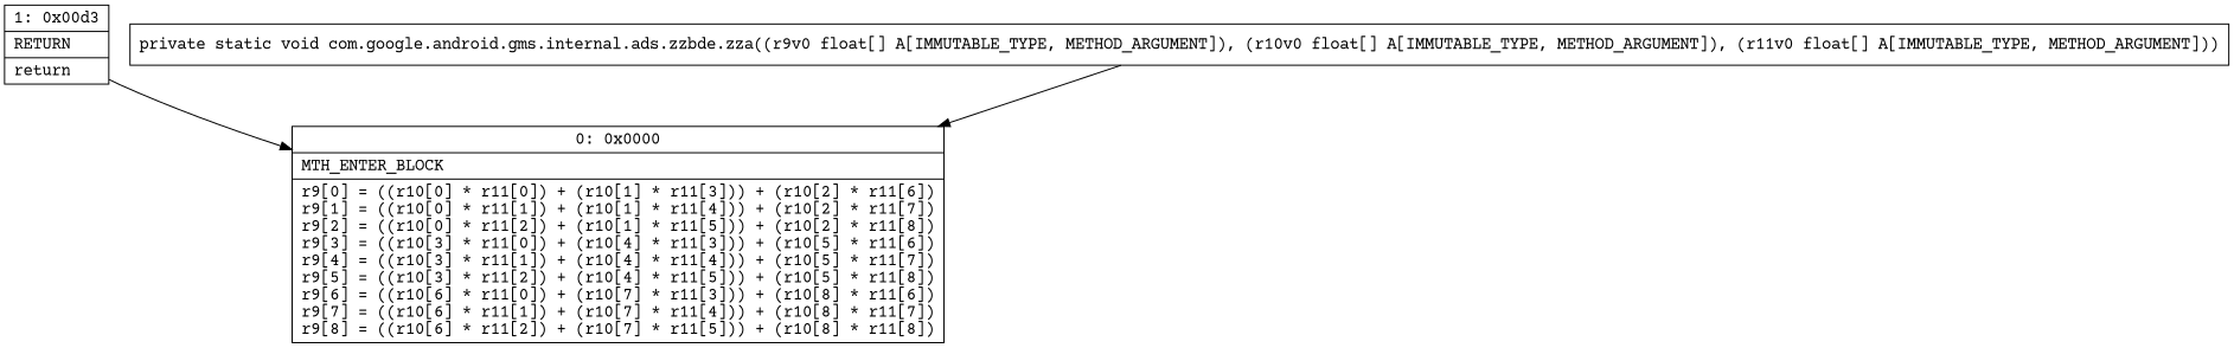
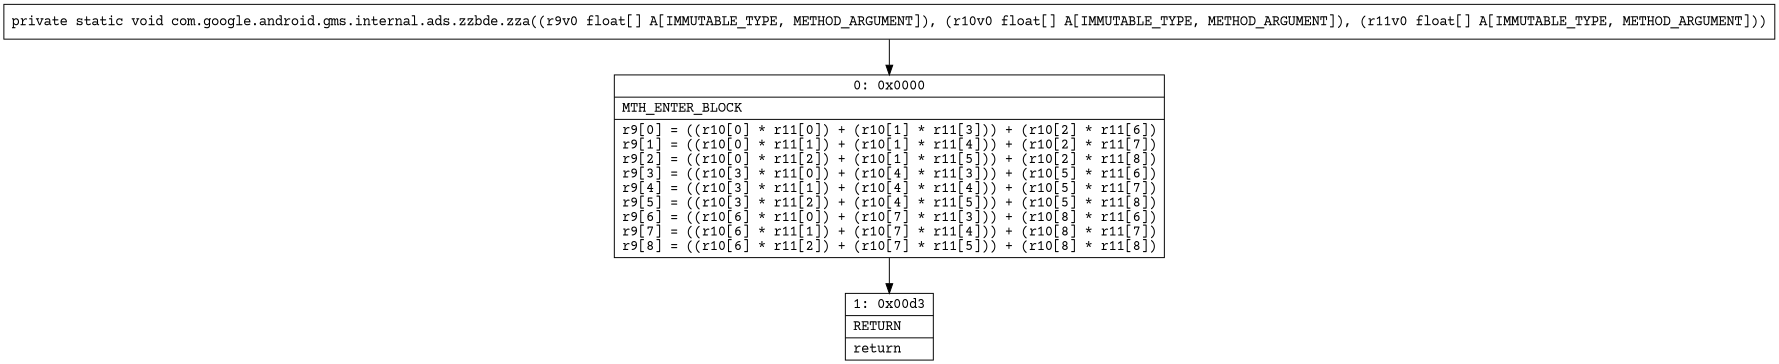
  digraph {
    fontname="Courier Prime"
    node [shape=record fontname="Courier Prime"]
    edge [fontname="Courier Prime"]
    n1 [label="{0\:\ 0x0000|MTH_ENTER_BLOCK\l|r9[0] = ((r10[0] * r11[0]) + (r10[1] * r11[3])) + (r10[2] * r11[6])\lr9[1] = ((r10[0] * r11[1]) + (r10[1] * r11[4])) + (r10[2] * r11[7])\lr9[2] = ((r10[0] * r11[2]) + (r10[1] * r11[5])) + (r10[2] * r11[8])\lr9[3] = ((r10[3] * r11[0]) + (r10[4] * r11[3])) + (r10[5] * r11[6])\lr9[4] = ((r10[3] * r11[1]) + (r10[4] * r11[4])) + (r10[5] * r11[7])\lr9[5] = ((r10[3] * r11[2]) + (r10[4] * r11[5])) + (r10[5] * r11[8])\lr9[6] = ((r10[6] * r11[0]) + (r10[7] * r11[3])) + (r10[8] * r11[6])\lr9[7] = ((r10[6] * r11[1]) + (r10[7] * r11[4])) + (r10[8] * r11[7])\lr9[8] = ((r10[6] * r11[2]) + (r10[7] * r11[5])) + (r10[8] * r11[8])\l}"]
    n2 [label="{1\:\ 0x00d3|RETURN\l|return\l}"]
    n3 [label="{private static void com.google.android.gms.internal.ads.zzbde.zza((r9v0 float[] A[IMMUTABLE_TYPE, METHOD_ARGUMENT]), (r10v0 float[] A[IMMUTABLE_TYPE, METHOD_ARGUMENT]), (r11v0 float[] A[IMMUTABLE_TYPE, METHOD_ARGUMENT])) }"]
-   n2 -> n1
+   n1 -> n2
    n3 -> n1
  }
